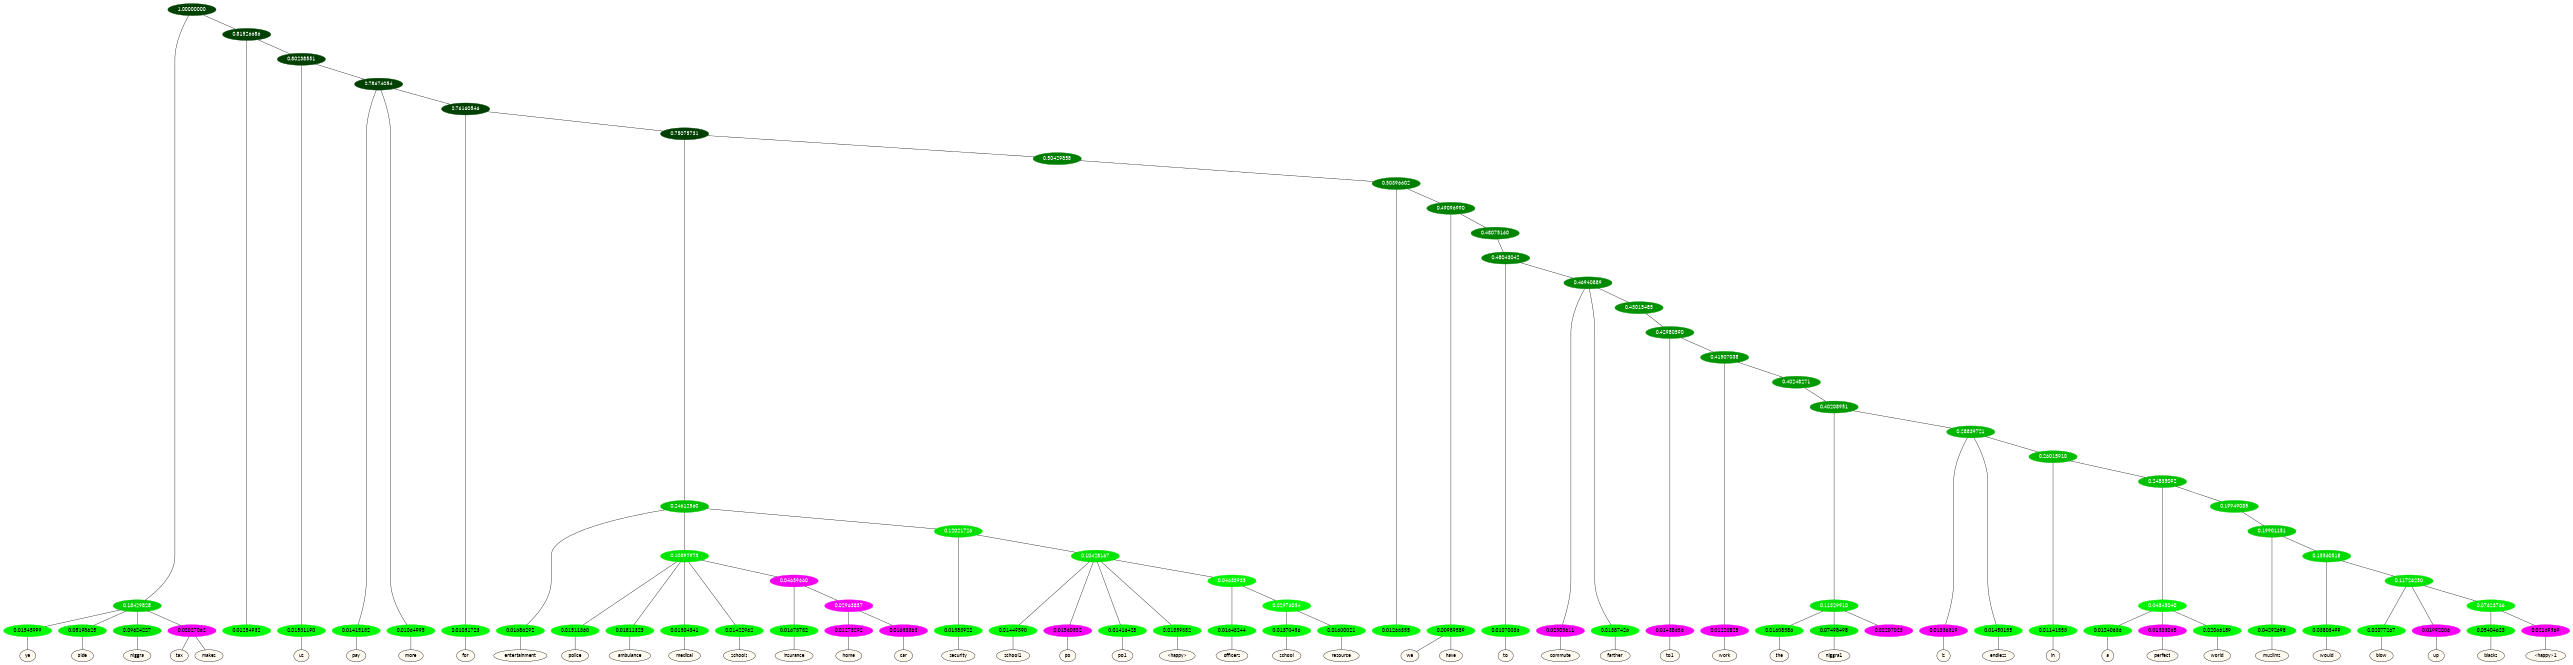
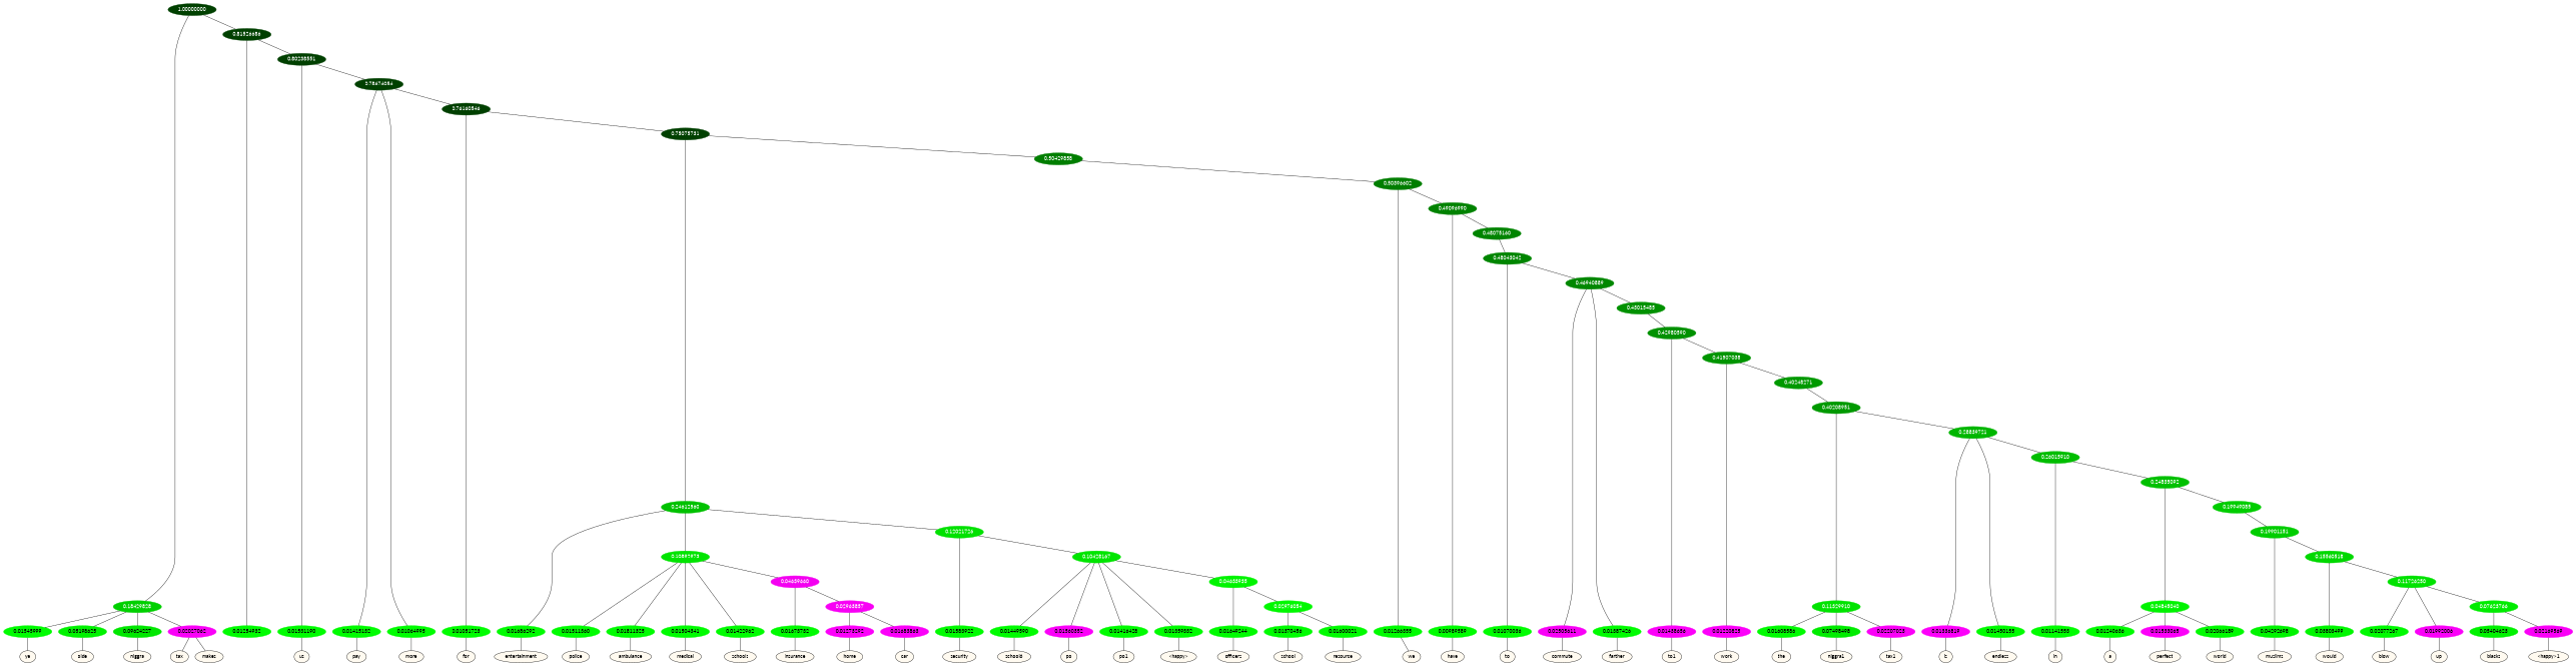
  graph {
    fontname=Lato
    node [color=black fontname=Lato format=png nodesep=0.001 ordering=out overlap_scaling=0.01 ranksep=0.001 style=filled]
    edge [fontname=Lato]
    n1 [fillcolor=floralwhite height=0.15 label=ye style="filled,solid" width=0.15]
    n2 [fillcolor=floralwhite height=0.15 label=olde style="filled,solid" width=0.15]
    n3 [fillcolor=floralwhite height=0.15 label=niggra style="filled,solid" width=0.15]
    n4 [fillcolor=floralwhite height=0.15 label=tax style="filled,solid" width=0.15]
    n5 [fillcolor=floralwhite height=0.15 label=makes style="filled,solid" width=0.15]
    n6 [fillcolor=floralwhite height=0.15 label=us style="filled,solid" width=0.15]
    n7 [fillcolor=floralwhite height=0.15 label=pay style="filled,solid" width=0.15]
    n8 [fillcolor=floralwhite height=0.15 label=more style="filled,solid" width=0.15]
    n9 [fillcolor=floralwhite height=0.15 label=for style="filled,solid" width=0.15]
    n10 [fillcolor=floralwhite height=0.15 label=home style="filled,solid" width=0.15]
    n11 [fillcolor=floralwhite height=0.15 label=car style="filled,solid" width=0.15]
    n12 [fillcolor=floralwhite height=0.15 label=insurance style="filled,solid" width=0.15]
    n13 [fillcolor=floralwhite height=0.15 label=police style="filled,solid" width=0.15]
    n14 [fillcolor=floralwhite height=0.15 label=ambulance style="filled,solid" width=0.15]
    n15 [fillcolor=floralwhite height=0.15 label=medical style="filled,solid" width=0.15]
    n16 [fillcolor=floralwhite height=0.15 label=schools style="filled,solid" width=0.15]
    n17 [fillcolor=floralwhite height=0.15 label=school style="filled,solid" width=0.15]
    n18 [fillcolor=floralwhite height=0.15 label=resource style="filled,solid" width=0.15]
    n19 [fillcolor=floralwhite height=0.15 label=officers style="filled,solid" width=0.15]
-   n20 [fillcolor=floralwhite height=0.15 label=school1 style="filled,solid" width=0.15]
+   n20 [fillcolor=floralwhite height=0.15 label=school6 style="filled,solid" width=0.15]
    n21 [fillcolor=floralwhite height=0.15 label=po style="filled,solid" width=0.15]
    n22 [fillcolor=floralwhite height=0.15 label=po1 style="filled,solid" width=0.15]
    n23 [fillcolor=floralwhite height=0.15 label="\<happy\>" style="filled,solid" width=0.15]
    n24 [fillcolor=floralwhite height=0.15 label=security style="filled,solid" width=0.15]
    n25 [fillcolor=floralwhite height=0.15 label=entertainment style="filled,solid" width=0.15]
    n26 [fillcolor=floralwhite height=0.15 label=we style="filled,solid" width=0.15]
    n27 [fillcolor=floralwhite height=0.15 label=have style="filled,solid" width=0.15]
    n28 [fillcolor=floralwhite height=0.15 label=to style="filled,solid" width=0.15]
    n29 [fillcolor=floralwhite height=0.15 label=commute style="filled,solid" width=0.15]
    n30 [fillcolor=floralwhite height=0.15 label=farther style="filled,solid" width=0.15]
    n31 [fillcolor=floralwhite height=0.15 label=to1 style="filled,solid" width=0.15]
    n32 [fillcolor=floralwhite height=0.15 label=work style="filled,solid" width=0.15]
    n33 [fillcolor=floralwhite height=0.15 label=the style="filled,solid" width=0.15]
    n34 [fillcolor=floralwhite height=0.15 label=niggra1 style="filled,solid" width=0.15]
+   n35 [fillcolor=floralwhite height=0.15 label=tax1 style="filled,solid" width=0.15]
    n36 [fillcolor=floralwhite height=0.15 label=is style="filled,solid" width=0.15]
    n37 [fillcolor=floralwhite height=0.15 label=endless style="filled,solid" width=0.15]
    n38 [fillcolor=floralwhite height=0.15 label=in style="filled,solid" width=0.15]
    n39 [fillcolor=floralwhite height=0.15 label=a style="filled,solid" width=0.15]
    n40 [fillcolor=floralwhite height=0.15 label=perfect style="filled,solid" width=0.15]
    n41 [fillcolor=floralwhite height=0.15 label=world style="filled,solid" width=0.15]
    n42 [fillcolor=floralwhite height=0.15 label=muslims style="filled,solid" width=0.15]
    n43 [fillcolor=floralwhite height=0.15 label=would style="filled,solid" width=0.15]
    n44 [fillcolor=floralwhite height=0.15 label=blow style="filled,solid" width=0.15]
    n45 [fillcolor=floralwhite height=0.15 label=up style="filled,solid" width=0.15]
    n46 [fillcolor=floralwhite height=0.15 label=blacks style="filled,solid" width=0.15]
    n47 [fillcolor=floralwhite height=0.15 label="\<happy\>1" style="filled,solid" width=0.15]
    n48 [color="0.334 1.000 0.985" fontcolor=black height=0.15 label=0.01545999 width=0.15]
    n49 [color="0.334 1.000 0.948" fontcolor=black height=0.15 label=0.05198625 width=0.15]
    n50 [color="0.334 1.000 0.904" fontcolor=black height=0.15 label=0.09624227 width=0.15]
    n51 [color="0.835 1.000 0.980" fontcolor=black height=0.15 label=0.02027062 width=0.15]
    n52 [color="0.334 1.000 0.987" fontcolor=black height=0.15 label=0.01254932 width=0.15]
    n53 [color="0.334 1.000 0.985" fontcolor=black height=0.15 label=0.01531190 width=0.15]
    n54 [color="0.334 1.000 0.986" fontcolor=black height=0.15 label=0.01415132 width=0.15]
    n55 [color="0.334 1.000 0.989" fontcolor=black height=0.15 label=0.01064995 width=0.15]
    n56 [color="0.334 1.000 0.989" fontcolor=black height=0.15 label=0.01051723 width=0.15]
    n57 [color="0.835 1.000 0.987" fontcolor=black height=0.15 label=0.01273292 width=0.15]
    n58 [color="0.835 1.000 0.983" fontcolor=black height=0.15 label=0.01683863 width=0.15]
    n59 [color="0.334 1.000 0.983" fontcolor=black height=0.15 label=0.01673732 width=0.15]
    n60 [color="0.334 1.000 0.985" fontcolor=black height=0.15 label=0.01511360 width=0.15]
    n61 [color="0.334 1.000 0.982" fontcolor=black height=0.15 label=0.01811325 width=0.15]
    n62 [color="0.334 1.000 0.985" fontcolor=black height=0.15 label=0.01504341 width=0.15]
    n63 [color="0.334 1.000 0.986" fontcolor=black height=0.15 label=0.01422962 width=0.15]
    n64 [color="0.334 1.000 0.986" fontcolor=black height=0.15 label=0.01370456 width=0.15]
    n65 [color="0.334 1.000 0.984" fontcolor=black height=0.15 label=0.01600021 width=0.15]
-   n66 [color="0.334 1.000 0.984" fontcolor=black height=0.15 label=0.01643244 width=0.15]
+   n66 [color="0.334 1.000 0.984" fontcolor=black height=0.15 label=0.01649244 width=0.15]
    n67 [color="0.334 1.000 0.986" fontcolor=black height=0.15 label=0.01449590 width=0.15]
    n68 [color="0.835 1.000 0.984" fontcolor=black height=0.15 label=0.01560352 width=0.15]
    n69 [color="0.334 1.000 0.986" fontcolor=black height=0.15 label=0.01416428 width=0.15]
    n70 [color="0.334 1.000 0.986" fontcolor=black height=0.15 label=0.01359332 width=0.15]
    n71 [color="0.334 1.000 0.984" fontcolor=black height=0.15 label=0.01583922 width=0.15]
    n72 [color="0.334 1.000 0.983" fontcolor=black height=0.15 label=0.01686292 width=0.15]
    n73 [color="0.334 1.000 0.987" fontcolor=black height=0.15 label=0.01266355 width=0.15]
    n74 [color="0.334 1.000 0.990" fontcolor=black height=0.15 label=0.00989589 width=0.15]
    n75 [color="0.334 1.000 0.989" fontcolor=black height=0.15 label=0.01070036 width=0.15]
    n76 [color="0.835 1.000 0.975" fontcolor=black height=0.15 label=0.02505611 width=0.15]
    n77 [color="0.334 1.000 0.986" fontcolor=black height=0.15 label=0.01387426 width=0.15]
    n78 [color="0.835 1.000 0.986" fontcolor=black height=0.15 label=0.01438656 width=0.15]
    n79 [color="0.835 1.000 0.988" fontcolor=black height=0.15 label=0.01220825 width=0.15]
    n80 [color="0.334 1.000 0.984" fontcolor=black height=0.15 label=0.01608586 width=0.15]
    n81 [color="0.334 1.000 0.925" fontcolor=black height=0.15 label=0.07498498 width=0.15]
    n82 [color="0.835 1.000 0.978" fontcolor=black height=0.15 label=0.02207023 width=0.15]
    n83 [color="0.835 1.000 0.987" fontcolor=black height=0.15 label=0.01336819 width=0.15]
    n84 [color="0.334 1.000 0.985" fontcolor=black height=0.15 label=0.01450155 width=0.15]
    n85 [color="0.334 1.000 0.989" fontcolor=black height=0.15 label=0.01141553 width=0.15]
    n86 [color="0.334 1.000 0.988" fontcolor=black height=0.15 label=0.01240636 width=0.15]
    n87 [color="0.835 1.000 0.985" fontcolor=black height=0.15 label=0.01533065 width=0.15]
    n88 [color="0.334 1.000 0.979" fontcolor=black height=0.15 label=0.02066189 width=0.15]
    n89 [color="0.334 1.000 0.957" fontcolor=black height=0.15 label=0.04292698 width=0.15]
    n90 [color="0.334 1.000 0.962" fontcolor=black height=0.15 label=0.03803499 width=0.15]
    n91 [color="0.334 1.000 0.979" fontcolor=black height=0.15 label=0.02077267 width=0.15]
    n92 [color="0.835 1.000 0.980" fontcolor=black height=0.15 label=0.01992006 width=0.15]
    n93 [color="0.334 1.000 0.946" fontcolor=black height=0.15 label=0.05404623 width=0.15]
    n94 [color="0.835 1.000 0.978" fontcolor=black height=0.15 label=0.02169569 width=0.15]
    n95 [color="0.334 1.000 0.250" fontcolor=grey99 height=0.15 label=1.00000000 width=0.15]
    n96 [color="0.334 1.000 0.816" fontcolor=grey99 height=0.15 label=0.18429828 width=0.15]
    n97 [color="0.334 1.000 0.250" fontcolor=grey99 height=0.15 label=0.81526686 width=0.15]
    n98 [color="0.334 1.000 0.250" fontcolor=grey99 height=0.15 label=0.80238551 width=0.15]
    n99 [color="0.334 1.000 0.250" fontcolor=grey99 height=0.15 label=0.78674054 width=0.15]
    n100 [color="0.334 1.000 0.250" fontcolor=grey99 height=0.15 label=0.76160546 width=0.15]
    n101 [color="0.334 1.000 0.250" fontcolor=grey99 height=0.15 label=0.75075731 width=0.15]
    n102 [color="0.334 1.000 0.754" fontcolor=grey99 height=0.15 label=0.24612560 width=0.15]
    n103 [color="0.334 1.000 0.496" fontcolor=grey99 height=0.15 label=0.50429858 width=0.15]
    n104 [color="0.334 1.000 0.891" fontcolor=grey99 height=0.15 label=0.10892973 width=0.15]
    n105 [color="0.334 1.000 0.880" fontcolor=grey99 height=0.15 label=0.12021726 width=0.15]
    n106 [color="0.334 1.000 0.496" fontcolor=grey99 height=0.15 label=0.50396602 width=0.15]
    n107 [color="0.835 1.000 0.954" fontcolor=grey99 height=0.15 label=0.04639660 width=0.15]
    n108 [color="0.334 1.000 0.896" fontcolor=grey99 height=0.15 label=0.10428167 width=0.15]
    n109 [color="0.334 1.000 0.509" fontcolor=grey99 height=0.15 label=0.49096990 width=0.15]
    n110 [color="0.835 1.000 0.970" fontcolor=grey99 height=0.15 label=0.02963857 width=0.15]
    n111 [color="0.334 1.000 0.954" fontcolor=grey99 height=0.15 label=0.04633935 width=0.15]
    n112 [color="0.334 1.000 0.519" fontcolor=grey99 height=0.15 label=0.48075160 width=0.15]
    n113 [color="0.334 1.000 0.970" fontcolor=grey99 height=0.15 label=0.02976054 width=0.15]
    n114 [color="0.334 1.000 0.520" fontcolor=grey99 height=0.15 label=0.48043042 width=0.15]
    n115 [color="0.334 1.000 0.531" fontcolor=grey99 height=0.15 label=0.46940889 width=0.15]
    n116 [color="0.334 1.000 0.570" fontcolor=grey99 height=0.15 label=0.43015485 width=0.15]
    n117 [color="0.334 1.000 0.570" fontcolor=grey99 height=0.15 label=0.42980590 width=0.15]
    n118 [color="0.334 1.000 0.585" fontcolor=grey99 height=0.15 label=0.41507038 width=0.15]
    n119 [color="0.334 1.000 0.598" fontcolor=grey99 height=0.15 label=0.40248271 width=0.15]
    n120 [color="0.334 1.000 0.598" fontcolor=grey99 height=0.15 label=0.40208951 width=0.15]
    n121 [color="0.334 1.000 0.887" fontcolor=grey99 height=0.15 label=0.11329910 width=0.15]
    n122 [color="0.334 1.000 0.712" fontcolor=grey99 height=0.15 label=0.28839721 width=0.15]
    n123 [color="0.334 1.000 0.740" fontcolor=grey99 height=0.15 label=0.26015910 width=0.15]
    n124 [color="0.334 1.000 0.752" fontcolor=grey99 height=0.15 label=0.24835092 width=0.15]
    n125 [color="0.334 1.000 0.952" fontcolor=grey99 height=0.15 label=0.04845040 width=0.15]
    n126 [color="0.334 1.000 0.801" fontcolor=grey99 height=0.15 label=0.19949085 width=0.15]
    n127 [color="0.334 1.000 0.801" fontcolor=grey99 height=0.15 label=0.19901151 width=0.15]
    n128 [color="0.334 1.000 0.844" fontcolor=grey99 height=0.15 label=0.15560518 width=0.15]
    n129 [color="0.334 1.000 0.883" fontcolor=grey99 height=0.15 label=0.11726250 width=0.15]
    n130 [color="0.334 1.000 0.924" fontcolor=grey99 height=0.15 label=0.07623766 width=0.15]
    subgraph sub_1 {
      rank=same
      n1
      n2
      n3
      n4
      n5
      n6
      n7
      n8
      n9
      n10
      n11
      n12
      n13
      n14
      n15
      n16
      n17
      n18
      n19
      n20
      n21
      n22
      n23
      n24
      n25
      n26
      n27
      n28
      n29
      n30
      n31
      n32
      n33
      n34
+     n35
      n36
      n37
      n38
      n39
      n40
      n41
      n42
      n43
      n44
      n45
      n46
      n47
    }
    subgraph sub_2 {
      rank=same
      n48
      n49
      n50
      n51
      n52
      n53
      n54
      n55
      n56
      n57
      n58
      n59
      n60
      n61
      n62
      n63
      n64
      n65
      n66
      n67
      n68
      n69
      n70
      n71
      n72
      n73
      n74
      n75
      n76
      n77
      n78
      n79
      n80
      n81
      n82
      n83
      n84
      n85
      n86
      n87
      n88
      n89
      n90
      n91
      n92
      n93
      n94
    }
    n48 -- n1
    n49 -- n2
    n50 -- n3
    n51 -- n4
    n51 -- n5
    n53 -- n6
    n54 -- n7
    n55 -- n8
    n56 -- n9
    n57 -- n10
    n58 -- n11
    n59 -- n12
    n60 -- n13
    n61 -- n14
    n62 -- n15
    n63 -- n16
    n64 -- n17
    n65 -- n18
    n66 -- n19
    n67 -- n20
    n68 -- n21
    n69 -- n22
    n70 -- n23
    n71 -- n24
    n72 -- n25
-   n74 -- n26
+   n73 -- n26
    n74 -- n27
    n75 -- n28
    n76 -- n29
    n77 -- n30
    n78 -- n31
    n79 -- n32
    n80 -- n33
    n81 -- n34
+   n82 -- n35
    n83 -- n36
    n84 -- n37
    n85 -- n38
    n86 -- n39
    n87 -- n40
    n88 -- n41
    n89 -- n42
    n90 -- n43
    n91 -- n44
    n92 -- n45
    n93 -- n46
    n94 -- n47
    n95 -- n96
    n95 -- n97
    n96 -- n48
    n96 -- n49
    n96 -- n50
    n96 -- n51
    n97 -- n52
    n97 -- n98
    n98 -- n53
    n98 -- n99
    n99 -- n54
    n99 -- n55
    n99 -- n100
    n100 -- n56
    n100 -- n101
    n101 -- n102
    n101 -- n103
    n102 -- n72
    n102 -- n104
    n102 -- n105
    n103 -- n106
    n104 -- n60
    n104 -- n61
    n104 -- n62
    n104 -- n63
    n104 -- n107
    n105 -- n71
    n105 -- n108
    n106 -- n73
    n106 -- n109
    n107 -- n59
    n107 -- n110
    n108 -- n67
    n108 -- n68
    n108 -- n69
    n108 -- n70
    n108 -- n111
    n109 -- n74
    n109 -- n112
    n110 -- n57
    n110 -- n58
    n111 -- n66
    n111 -- n113
    n112 -- n114
    n113 -- n64
    n113 -- n65
    n114 -- n75
    n114 -- n115
    n115 -- n76
    n115 -- n77
    n115 -- n116
    n116 -- n117
    n117 -- n78
    n117 -- n118
    n118 -- n79
    n118 -- n119
    n119 -- n120
    n120 -- n121
    n120 -- n122
    n121 -- n80
    n121 -- n81
    n121 -- n82
    n122 -- n83
    n122 -- n84
    n122 -- n123
    n123 -- n85
    n123 -- n124
    n124 -- n125
    n124 -- n126
    n125 -- n86
    n125 -- n87
    n125 -- n88
    n126 -- n127
    n127 -- n89
    n127 -- n128
    n128 -- n90
    n128 -- n129
    n129 -- n91
    n129 -- n92
    n129 -- n130
    n130 -- n93
    n130 -- n94
  }
